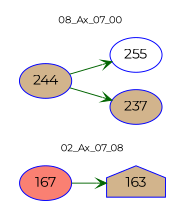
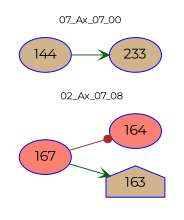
  digraph {
    fontname=Montserrat
    rankdir=LR
    node [color=blue fillcolor=tan fontname=Montserrat shape=ellipse style=filled]
    edge [arrowhead=vee color=darkgreen fontname=Montserrat]
    n1 [fillcolor=salmon label=167]
    n2 [label=163 shape=house]
-   n4 [label=244]
-   n5 [label=237]
-   n6 [fillcolor=white label=255]
+   n3 [fillcolor=salmon label=164]
+   n4 [label=144]
+   n5 [label=233]
    subgraph cluster_1 {
      color=white
      fontsize=10
      label="02_Ax_07_08"
      n1
      n2
+     n3
    }
    subgraph cluster_2 {
      color=white
      fontsize=10
-     label="08_Ax_07_00"
+     label="07_Ax_07_00"
      n4
      n5
-     n6
    }
    n1 -> n2
+   n1 -> n3 [arrowhead=dot color=brown]
    n4 -> n5
-   n4 -> n6
  }
